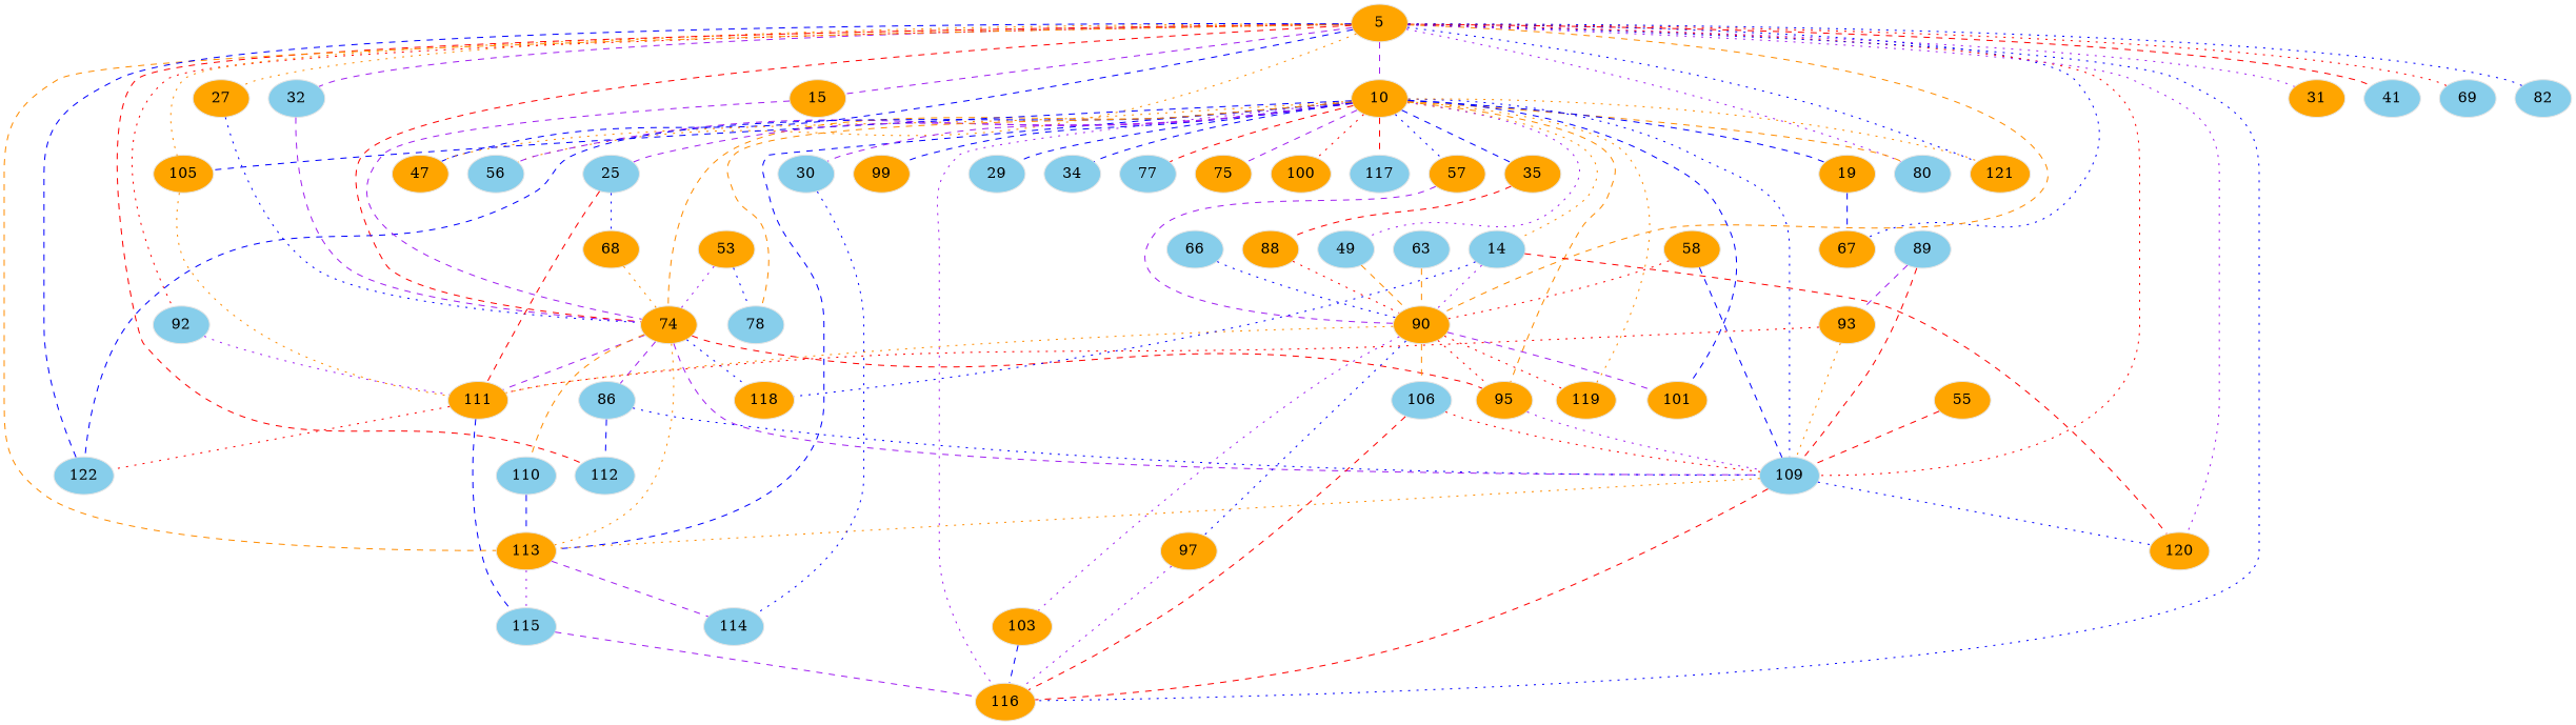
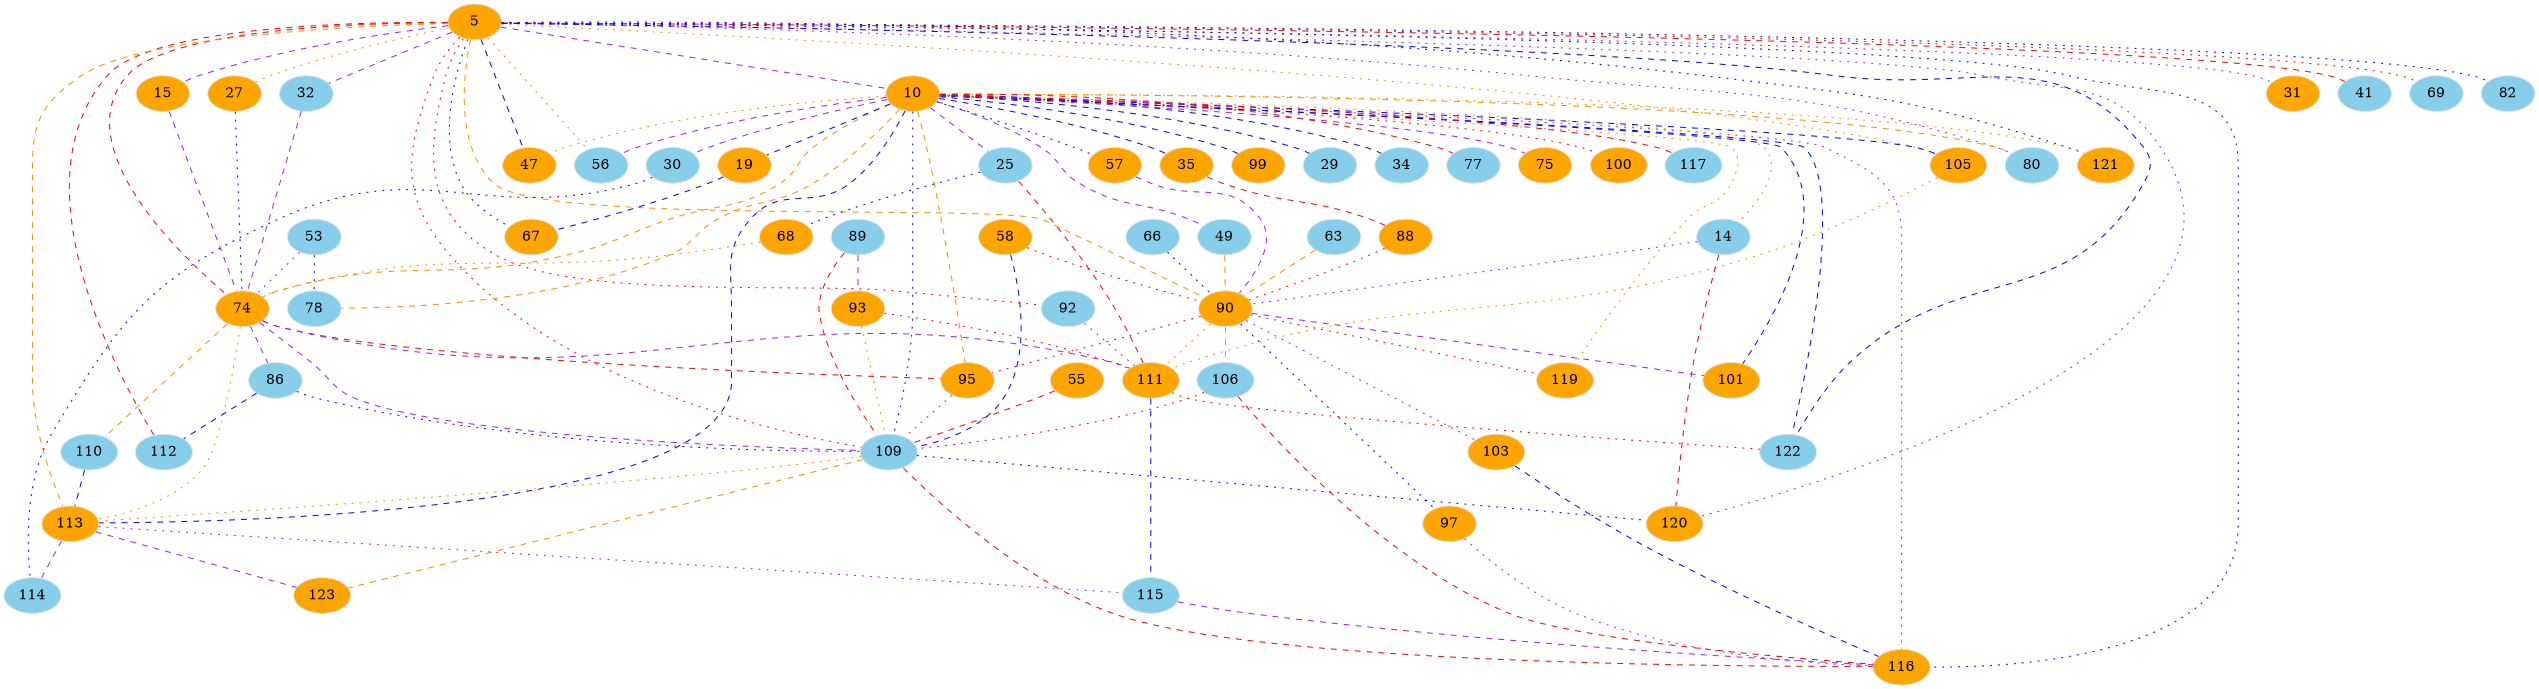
  graph {
    node [color=gray90 fillcolor=orange style=filled]
    edge [color=blue style=dashed]
    5 [super="+3"]
    10 [super="+9+6"]
    15
    27
    31
    32 [fillcolor=skyblue]
    41 [fillcolor=skyblue]
    47
    56 [fillcolor=skyblue]
    67
    74 [super="+50+7"]
    n12 [fillcolor=skyblue label=69]
    80 [fillcolor=skyblue super="+39"]
    82 [fillcolor=skyblue]
    90 [super="+18+60"]
    92 [fillcolor=skyblue]
    105 [super="+102"]
    109 [fillcolor=skyblue super="+71+83+16+42+108+8"]
    112 [fillcolor=skyblue]
    113 [super="+45+98+33"]
    116 [super="+70+107+94+48"]
    120 [super="+81"]
    121
    122 [fillcolor=skyblue super="+36"]
    99
    14 [fillcolor=skyblue]
    19
    25 [fillcolor=skyblue]
    29 [fillcolor=skyblue]
    30 [fillcolor=skyblue]
    34 [fillcolor=skyblue]
    35 [super="+17"]
    n33 [fillcolor=skyblue label=77]
    49 [fillcolor=skyblue]
    57 [super="+24"]
    75
    78 [fillcolor=skyblue]
    95 [super="+54+22"]
    100
    101
    117 [fillcolor=skyblue]
    119
-   118
    111 [super="+51+91+104"]
    86 [fillcolor=skyblue super="+52"]
    110 [fillcolor=skyblue]
    97
    103
    106 [fillcolor=skyblue super="+96"]
+   123
    114 [fillcolor=skyblue]
    115 [fillcolor=skyblue super="+85"]
    68
    88
-   53
+   53 [fillcolor=skyblue]
    55
    58
    63 [fillcolor=skyblue]
    66 [fillcolor=skyblue]
    89 [fillcolor=skyblue super="+61+28"]
    93 [super="+44"]
    5 -- 10 [color=purple weight=8]
    5 -- 15 [color=purple]
    5 -- 27 [color=darkorange style=dotted]
    5 -- 31 [color=purple style=dotted weight=2]
    5 -- 32 [color=purple]
    5 -- 41 [color=red weight=2]
    5 -- 47
    5 -- 56 [color=darkorange style=dotted]
    5 -- 67 [style=dotted]
    5 -- 74 [color=red weight=5]
    5 -- n12 [color=red style=dotted]
    5 -- 80 [color=purple style=dotted]
    5 -- 82 [style=dotted weight=2]
    5 -- 90 [color=darkorange weight=3]
    5 -- 92 [color=red style=dotted]
    5 -- 105 [color=darkorange style=dotted]
    5 -- 109 [color=red style=dotted weight=7]
    5 -- 112 [color=red]
    5 -- 113 [color=darkorange weight=7]
    5 -- 116 [style=dotted weight=3]
    5 -- 120 [color=purple style=dotted]
    5 -- 121 [style=dotted]
    5 -- 122
    10 -- 47 [color=darkorange style=dotted]
    10 -- 56 [color=purple]
    10 -- 74 [color=darkorange weight=9]
    10 -- 80 [color=darkorange weight=2]
    10 -- 105 [weight=2]
    10 -- 109 [style=dotted weight=16]
    10 -- 113
    10 -- 116 [color=purple style=dotted weight=6]
    10 -- 121 [color=darkorange style=dotted]
    10 -- 122
    10 -- 99
    10 -- 14 [color=darkorange style=dotted weight=2]
    10 -- 19 [weight=2]
    10 -- 25 [color=purple weight=2]
    10 -- 29
    10 -- 30 [color=purple weight=2]
    10 -- 34 [weight=2]
    10 -- 35 [weight=3]
    10 -- n33 [color=red weight=2]
-   10 -- 49 [color=purple style=dotted]
+   10 -- 49 [color=purple]
    10 -- 57 [style=dotted weight=2]
    10 -- 75 [color=purple weight=2]
    10 -- 78 [color=darkorange]
    10 -- 95 [color=darkorange]
    10 -- 100 [color=red style=dotted weight=2]
    10 -- 101
    10 -- 117 [color=red weight=2]
    10 -- 119 [color=darkorange style=dotted]
    15 -- 74 [color=purple]
    27 -- 74 [style=dotted]
    32 -- 74 [color=purple]
    74 -- 109 [color=purple weight=7]
    74 -- 113 [color=darkorange style=dotted weight=2]
    74 -- 95 [color=red]
-   74 -- 118 [style=dotted]
    74 -- 111 [color=purple weight=2]
    74 -- 86 [color=purple weight=2]
    74 -- 110 [color=darkorange]
    90 -- 95 [color=red style=dotted]
    90 -- 101 [color=purple]
    90 -- 119 [color=red style=dotted]
    90 -- 111 [color=darkorange style=dotted weight=2]
    90 -- 97 [style=dotted]
    90 -- 103 [color=purple style=dotted]
    90 -- 106 [color=darkorange]
    92 -- 111 [color=purple style=dotted]
    105 -- 111 [color=darkorange style=dotted]
    109 -- 113 [color=darkorange style=dotted weight=2]
    109 -- 116 [color=red]
    109 -- 120 [style=dotted]
+   109 -- 123 [color=darkorange]
+   113 -- 123 [color=purple]
    113 -- 114 [color=purple]
    113 -- 115 [color=purple style=dotted]
    14 -- 90 [color=purple style=dotted]
    14 -- 120 [color=red]
-   14 -- 118 [style=dotted]
    19 -- 67
    25 -- 111 [color=red]
    25 -- 68 [style=dotted]
    30 -- 114 [style=dotted]
    35 -- 88 [color=red]
    49 -- 90 [color=darkorange]
    57 -- 90 [color=purple]
    95 -- 109 [color=purple style=dotted]
    111 -- 122 [color=red style=dotted]
    111 -- 115
    86 -- 109 [style=dotted]
    86 -- 112
    110 -- 113
    97 -- 116 [color=purple style=dotted]
    103 -- 116
    106 -- 109 [color=red style=dotted]
    106 -- 116 [color=red]
    115 -- 116 [color=purple]
    68 -- 74 [color=darkorange style=dotted]
    88 -- 90 [color=red style=dotted]
    53 -- 74 [color=purple style=dotted weight=2]
    53 -- 78 [style=dotted]
    55 -- 109 [color=red weight=2]
    58 -- 90 [color=red style=dotted]
    58 -- 109
    63 -- 90 [color=darkorange]
    66 -- 90 [style=dotted]
    89 -- 109 [color=red weight=4]
    89 -- 93 [color=purple]
    93 -- 109 [color=darkorange style=dotted]
    93 -- 111 [color=red style=dotted]
  }
